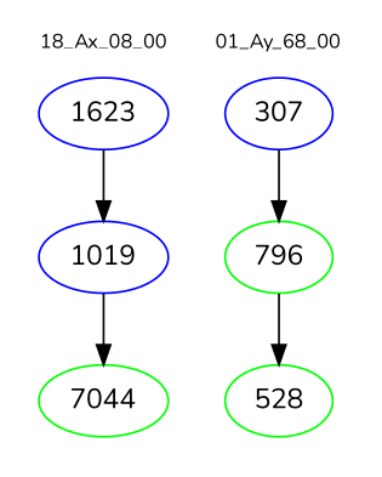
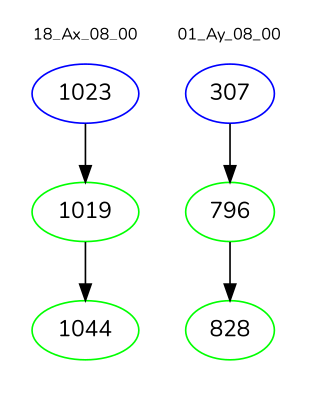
  digraph {
    fontname=Nunito
    node [color=blue fontname=Nunito]
    edge [color=black fontname=Nunito]
-   n1 [label=1623]
-   n2 [label=1019]
-   n3 [color=green label=7044]
+   n1 [label=1023]
+   n2 [color=green label=1019]
+   n3 [color=green label=1044]
    n4 [label=307]
    n5 [color=green label=796]
-   n6 [color=green label=528]
+   n6 [color=green label=828]
    subgraph cluster_1 {
      color=white
      fontsize=10
      label="18_Ax_08_00"
      n1
      n2
      n3
    }
    subgraph cluster_2 {
      color=white
      fontsize=10
-     label="01_Ay_68_00"
+     label="01_Ay_08_00"
      n4
      n5
      n6
    }
    n1 -> n2
    n2 -> n3
    n4 -> n5
    n5 -> n6
  }
